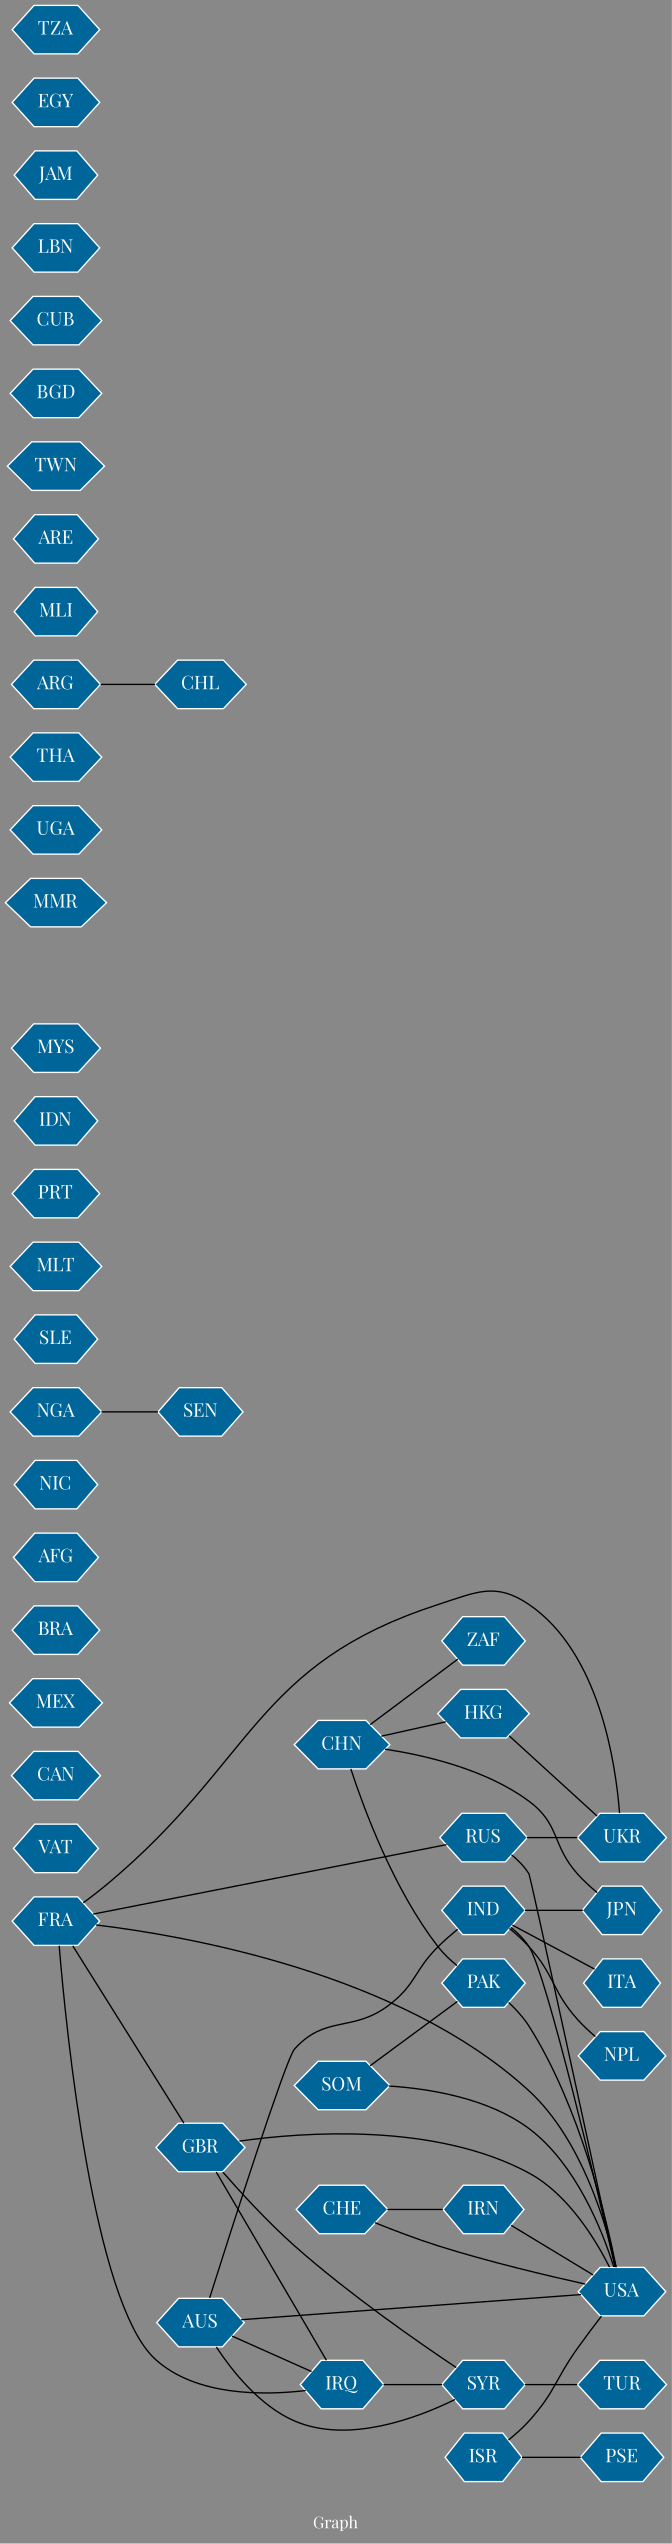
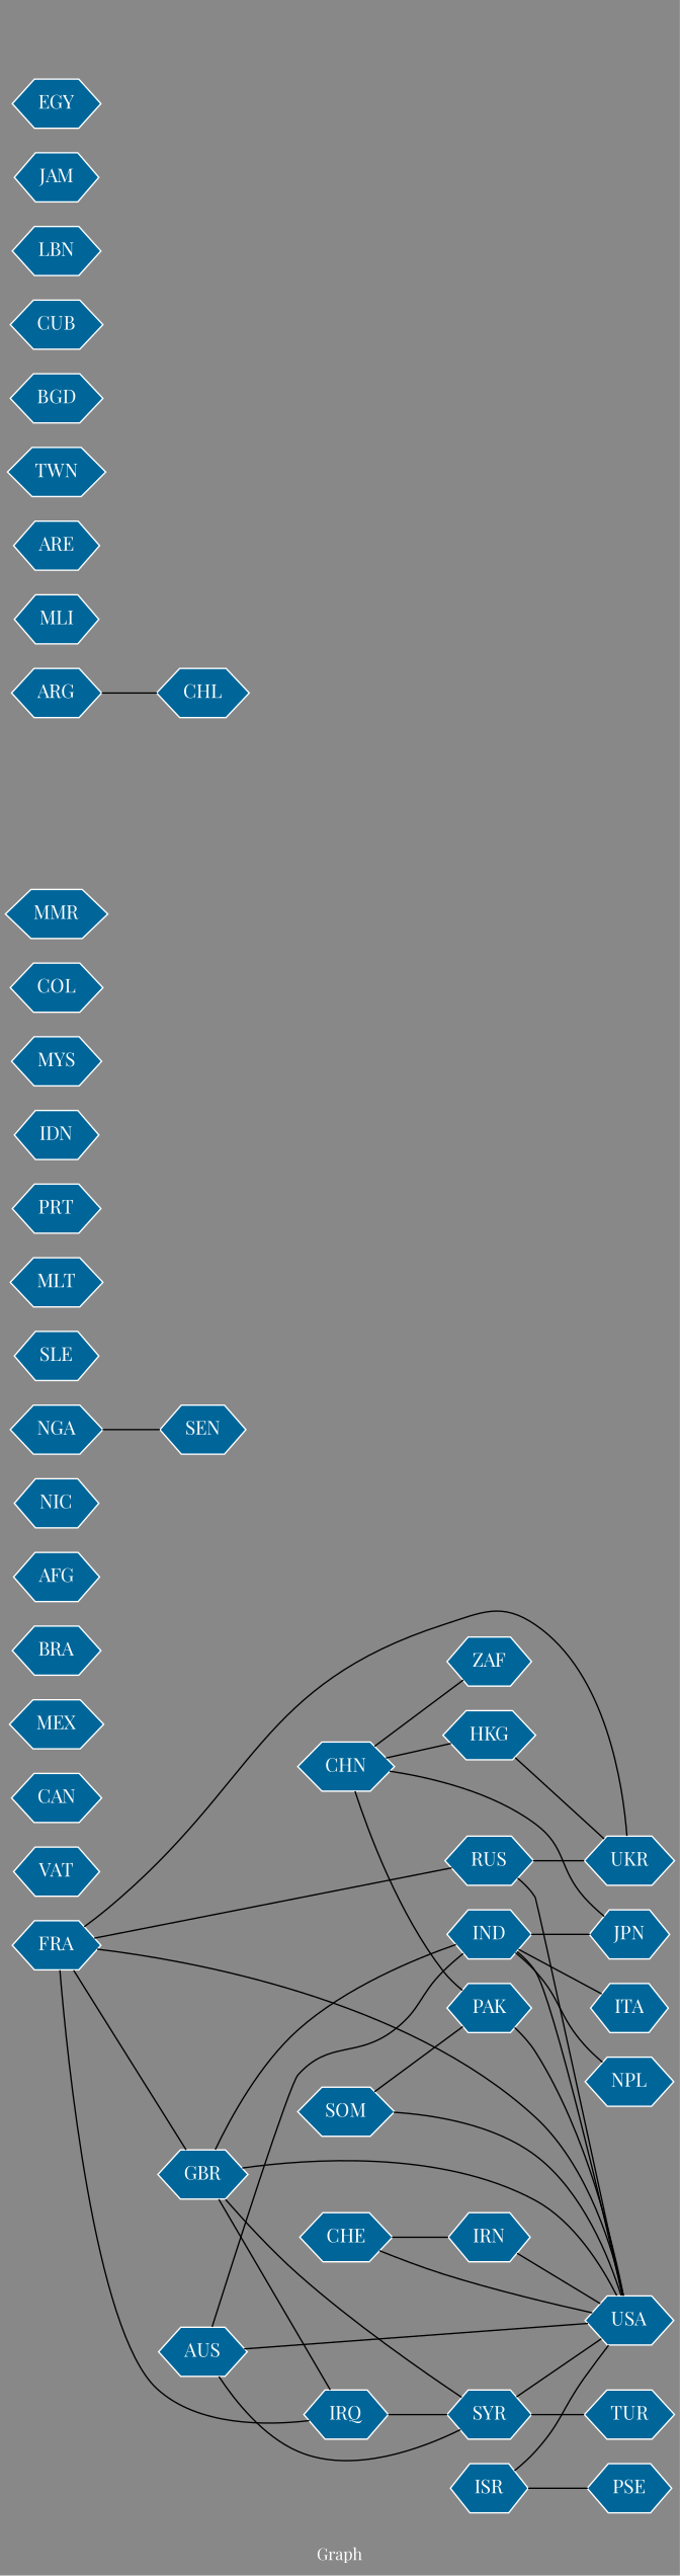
  graph {
    bgcolor="#888888"
    fontcolor=white
    fontname="Playfair Display"
    fontsize=12
    label="Graph"
    rankdir=LR
    node [color=white fillcolor="#006699" fontcolor=white fontname="Playfair Display" shape=hexagon style=filled]
    edge [arrowhead=open color=black fontcolor=white fontname="Playfair Display" fontsize=12 weight=1]
    n1 [label=PAK]
    n2 [label=USA]
    n3 [label=UKR]
    n4 [label=JPN]
    n5 [label=CHN]
    n6 [label=HKG]
    n7 [label=ZAF]
    n8 [label=GBR]
    n9 [label=IND]
    n10 [label=SYR]
    n11 [label=IRQ]
    n12 [label=ITA]
    n13 [label=NPL]
    n14 [label=TUR]
    n15 [label=ISR]
    n16 [label=PSE]
    n17 [label=AUS]
    n18 [label=RUS]
    n19 [label=VAT]
    n20 [label=CAN]
    n21 [label=MEX]
    n22 [label=BRA]
    n23 [label=AFG]
    n24 [label=FRA]
    n25 [label=NIC]
    n26 [label=SEN]
    n27 [label=NGA]
    n28 [label=SLE]
    n29 [label=IRN]
    n30 [label=MLT]
    n31 [label=PRT]
    n32 [label=IDN]
    n33 [label=MYS]
+   n34 [label=COL]
    n35 [label=SOM]
    n36 [label=MMR]
    n37 [label=CHE]
-   n38 [label=UGA]
-   n39 [label=THA]
    n40 [label=CHL]
    n41 [label=ARG]
    n42 [label=MLI]
    n43 [label=ARE]
    n44 [label=TWN]
    n45 [label=BGD]
    n46 [label=CUB]
    n47 [label=LBN]
    n48 [label=JAM]
    n49 [label=EGY]
-   n50 [label=TZA]
    n1 -- n2
    n5 -- n1
    n5 -- n4
    n5 -- n6
    n5 -- n7
    n6 -- n3
    n8 -- n2 [weight=2]
+   n8 -- n9 [weight=2]
    n8 -- n10
    n8 -- n11 [weight=2]
    n9 -- n2 [weight=8]
    n9 -- n4 [weight=6]
    n9 -- n12
    n9 -- n13
+   n10 -- n2 [weight=11]
    n10 -- n14 [weight=2]
    n11 -- n10 [weight=3]
    n15 -- n2
    n15 -- n16 [weight=3]
    n17 -- n2 [weight=8]
    n17 -- n9
    n17 -- n10
-   n17 -- n11
    n18 -- n2 [weight=3]
    n18 -- n3 [weight=16]
    n24 -- n2 [weight=3]
    n24 -- n3
    n24 -- n8
    n24 -- n11 [weight=3]
    n24 -- n18
    n27 -- n26
    n29 -- n2
    n35 -- n1 [weight=2]
    n35 -- n2
    n37 -- n2
    n37 -- n29
    n41 -- n40
  }
